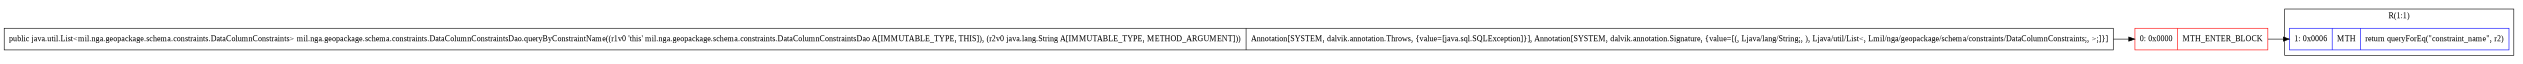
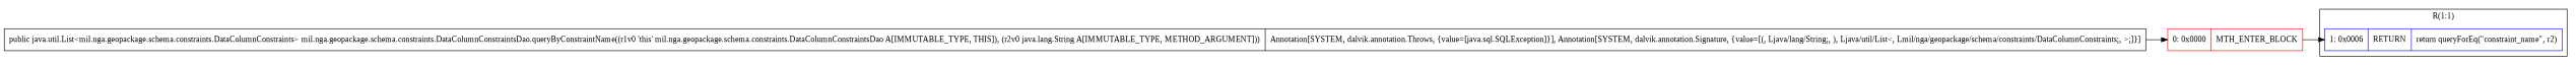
  digraph {
    rankdir=LR
    fontname="Liberation Serif"
    node [shape=record fontname="Liberation Serif"]
    edge [fontname="Liberation Serif"]
-   n1 [color=blue label="{1\:\ 0x0006|MTH\l|return queryForEq(\"constraint_name\", r2)\l}"]
+   n1 [color=blue label="{1\:\ 0x0006|RETURN\l|return queryForEq(\"constraint_name\", r2)\l}"]
    n2 [color=red label="{0\:\ 0x0000|MTH_ENTER_BLOCK\l}"]
    n3 [label="{public java.util.List\<mil.nga.geopackage.schema.constraints.DataColumnConstraints\> mil.nga.geopackage.schema.constraints.DataColumnConstraintsDao.queryByConstraintName((r1v0 'this' mil.nga.geopackage.schema.constraints.DataColumnConstraintsDao A[IMMUTABLE_TYPE, THIS]), (r2v0 java.lang.String A[IMMUTABLE_TYPE, METHOD_ARGUMENT]))  | Annotation[SYSTEM, dalvik.annotation.Throws, \{value=[java.sql.SQLException]\}], Annotation[SYSTEM, dalvik.annotation.Signature, \{value=[(, Ljava\/lang\/String;, ), Ljava\/util\/List\<, Lmil\/nga\/geopackage\/schema\/constraints\/DataColumnConstraints;, \>;]\}]\l}"]
    subgraph cluster_1 {
      label="R(1:1)"
      n1
    }
    n2 -> n1
    n3 -> n2
  }
